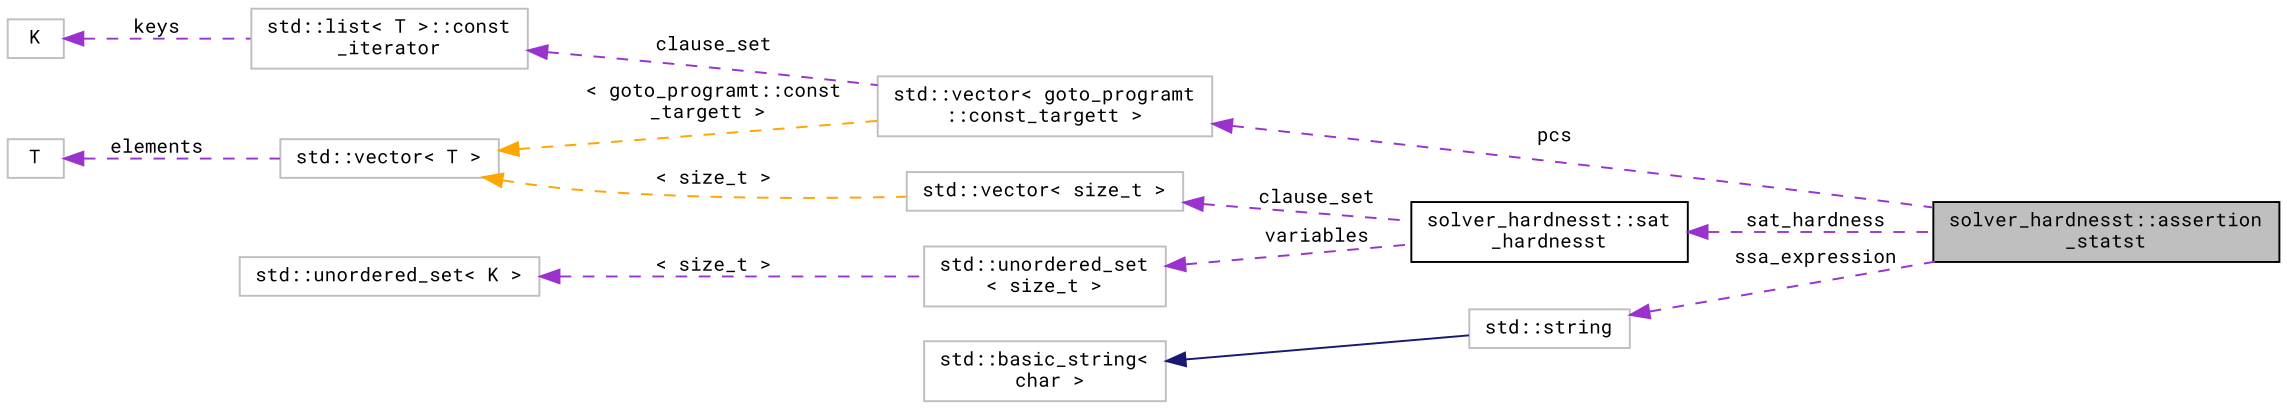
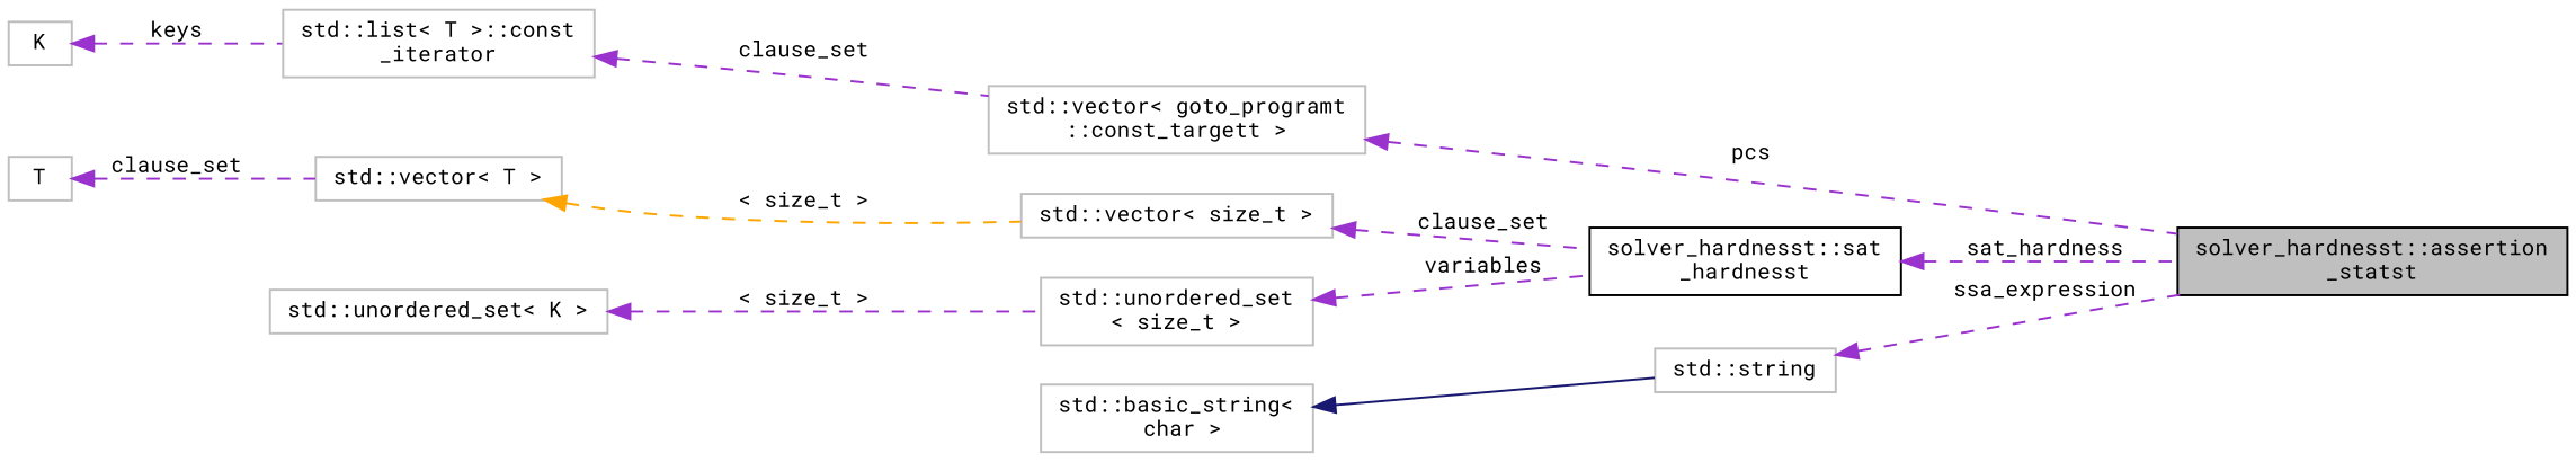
  digraph {
    fontname="Roboto Mono"
    rankdir=LR
    node [color=grey75 fontname="Roboto Mono" fontsize=10 shape=record]
    edge [color=darkorchid3 dir=back fontname="Roboto Mono" fontsize=10 labelfontname=Helvetica labelfontsize=10 style=dashed]
    n1 [color=black fillcolor=grey75 fontcolor=black height=0.2 label="solver_hardnesst::assertion\l_statst" style=filled width=0.4]
    n2 [height=0.2 label="std::vector\< goto_programt\l::const_targett \>" width=0.4]
    n3 [height=0.2 label="std::list\< T \>::const\l_iterator" width=0.4]
    n4 [height=0.2 label="std::vector\< T \>" width=0.4]
    n5 [height=0.2 label="std::vector\< size_t \>" width=0.4]
    n6 [color=black height=0.2 label="solver_hardnesst::sat\l_hardnesst" width=0.4]
    n7 [height=0.2 label=T width=0.4]
    n8 [height=0.2 label="std::unordered_set\l\< size_t \>" width=0.4]
    n9 [height=0.2 label="std::unordered_set\< K \>" width=0.4]
    n10 [height=0.2 label=K width=0.4]
    n11 [height=0.2 label="std::string" width=0.4]
    n12 [height=0.2 label="std::basic_string\<\l char \>" width=0.4]
    n2 -> n1 [label=" pcs"]
    n3 -> n2 [label=" clause_set"]
-   n4 -> n2 [color=orange label=" \< goto_programt::const\l_targett \>"]
    n4 -> n5 [color=orange label=" \< size_t \>"]
    n5 -> n6 [label=" clause_set"]
    n6 -> n1 [label=" sat_hardness"]
-   n7 -> n4 [label=" elements"]
+   n7 -> n4 [label=" clause_set"]
    n8 -> n6 [label=" variables"]
    n9 -> n8 [label=" \< size_t \>"]
    n10 -> n3 [label=" keys"]
    n11 -> n1 [label=" ssa_expression"]
    n12 -> n11 [color=midnightblue style=solid]
  }
